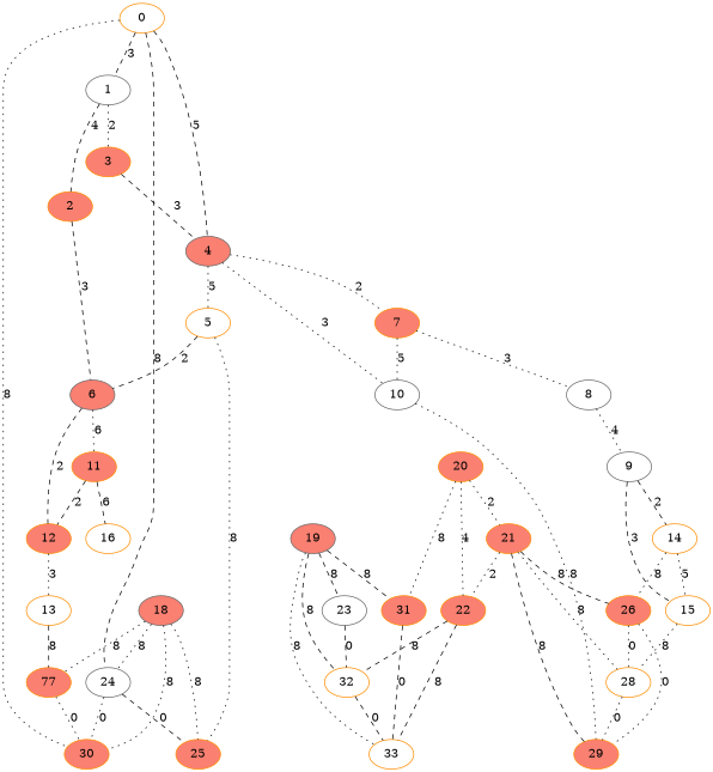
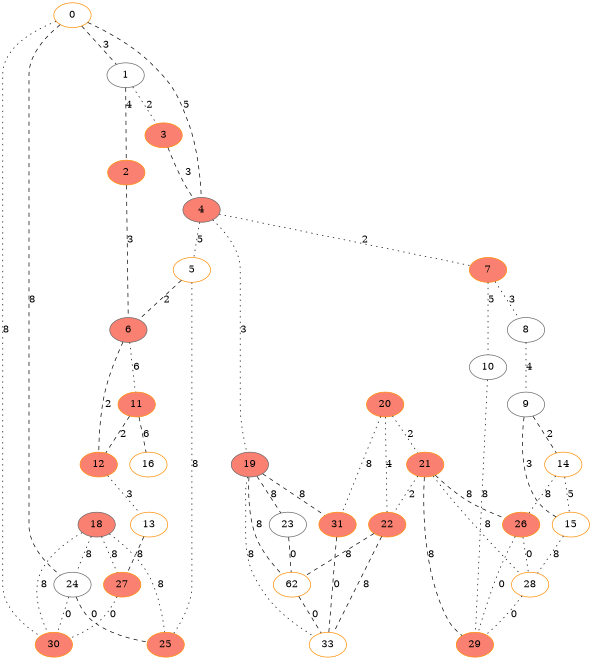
  graph {
    node [color=darkorange fillcolor=salmon style=filled weight=1]
    edge [style=dotted]
    1 [color=gray40 fillcolor=white]
    0 [fillcolor=white]
    24 [color=gray40 fillcolor=white weight=3]
    30 [weight=3]
    4 [color=gray40]
    3
    2
    25 [weight=3]
    6 [color=gray40]
    5 [fillcolor=white]
    11
    12
    7
    10 [color=gray40 fillcolor=white]
    8 [color=gray40 fillcolor=white]
    29 [weight=3]
    16 [fillcolor=white]
    13 [fillcolor=white]
    9 [color=gray40 fillcolor=white]
    14 [fillcolor=white]
    15 [fillcolor=white]
    26 [weight=3]
    28 [fillcolor=white weight=3]
-   27 [weight=3 label=77]
+   27 [weight=3]
    18 [color=gray40]
    19 [color=gray40]
    23 [color=gray40 fillcolor=white weight=4]
    31 [weight=3]
-   32 [fillcolor=white weight=3]
+   32 [fillcolor=white weight=3 label=62]
    33 [fillcolor=white weight=3]
    20
    21
    22
    1 -- 3 [label=2]
    1 -- 2 [label=4 style=dashed]
    0 -- 1 [label=3 style=dashed]
    0 -- 24 [label=8 style=dashed]
    0 -- 30 [label=8]
    0 -- 4 [label=5 style=dashed]
    24 -- 30 [label=0]
    24 -- 25 [label=0 style=dashed]
    4 -- 5 [label=5]
    4 -- 7 [label=2]
-   4 -- 10 [label=3]
+   4 -- 19 [label=3]
    3 -- 4 [label=3 style=dashed]
    2 -- 6 [label=3 style=dashed]
    6 -- 11 [label=6]
    6 -- 12 [label=2 style=dashed]
    5 -- 25 [label=8]
    5 -- 6 [label=2 style=dashed]
    11 -- 12 [label=2 style=dashed]
    11 -- 16 [label=6 style=dashed]
    12 -- 13 [label=3]
    7 -- 10 [label=5]
    7 -- 8 [label=3]
    10 -- 29 [label=8]
    8 -- 9 [label=4]
    13 -- 27 [label=8 style=dashed]
    9 -- 14 [label=2 style=dashed]
    9 -- 15 [label=3 style=dashed]
    14 -- 15 [label=5]
    14 -- 26 [label=8]
    15 -- 28 [label=8]
    26 -- 29 [label=0]
    26 -- 28 [label=0]
    28 -- 29 [label=0]
    27 -- 30 [label=0]
    18 -- 24 [label=8]
    18 -- 30 [label=8]
    18 -- 25 [label=8]
    18 -- 27 [label=8]
    19 -- 23 [label=8 style=dashed]
    19 -- 31 [label=8 style=dashed]
    19 -- 32 [label=8 style=dashed]
    19 -- 33 [label=8]
    23 -- 32 [label=0 style=dashed]
    31 -- 33 [label=0 style=dashed]
    32 -- 33 [label=0 style=dashed]
    20 -- 31 [label=8]
    20 -- 21 [label=2]
    20 -- 22 [label=4]
    21 -- 29 [label=8 style=dashed]
    21 -- 26 [label=8 style=dashed]
    21 -- 28 [label=8]
    21 -- 22 [label=2]
    22 -- 32 [label=8 style=dashed]
    22 -- 33 [label=8 style=dashed]
  }
